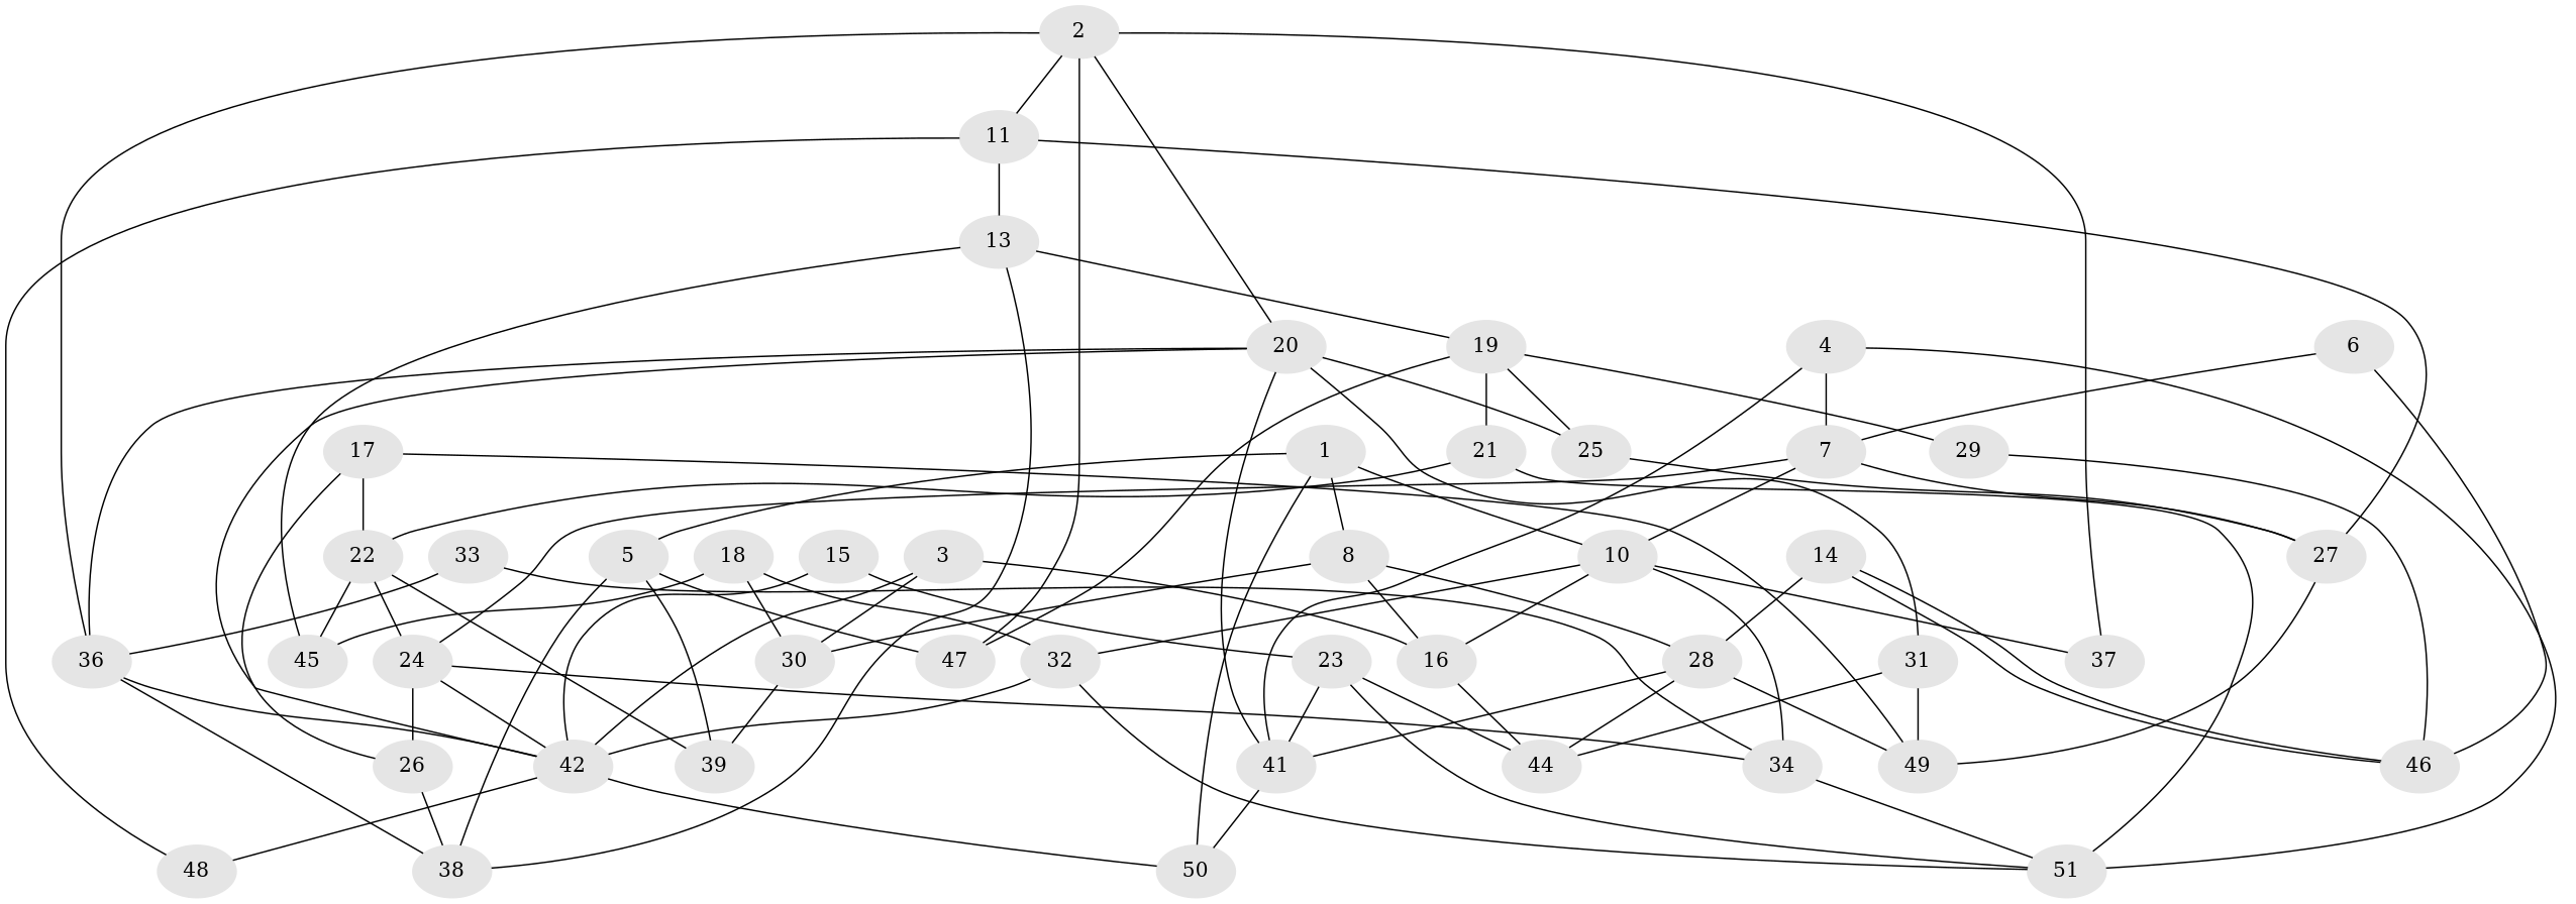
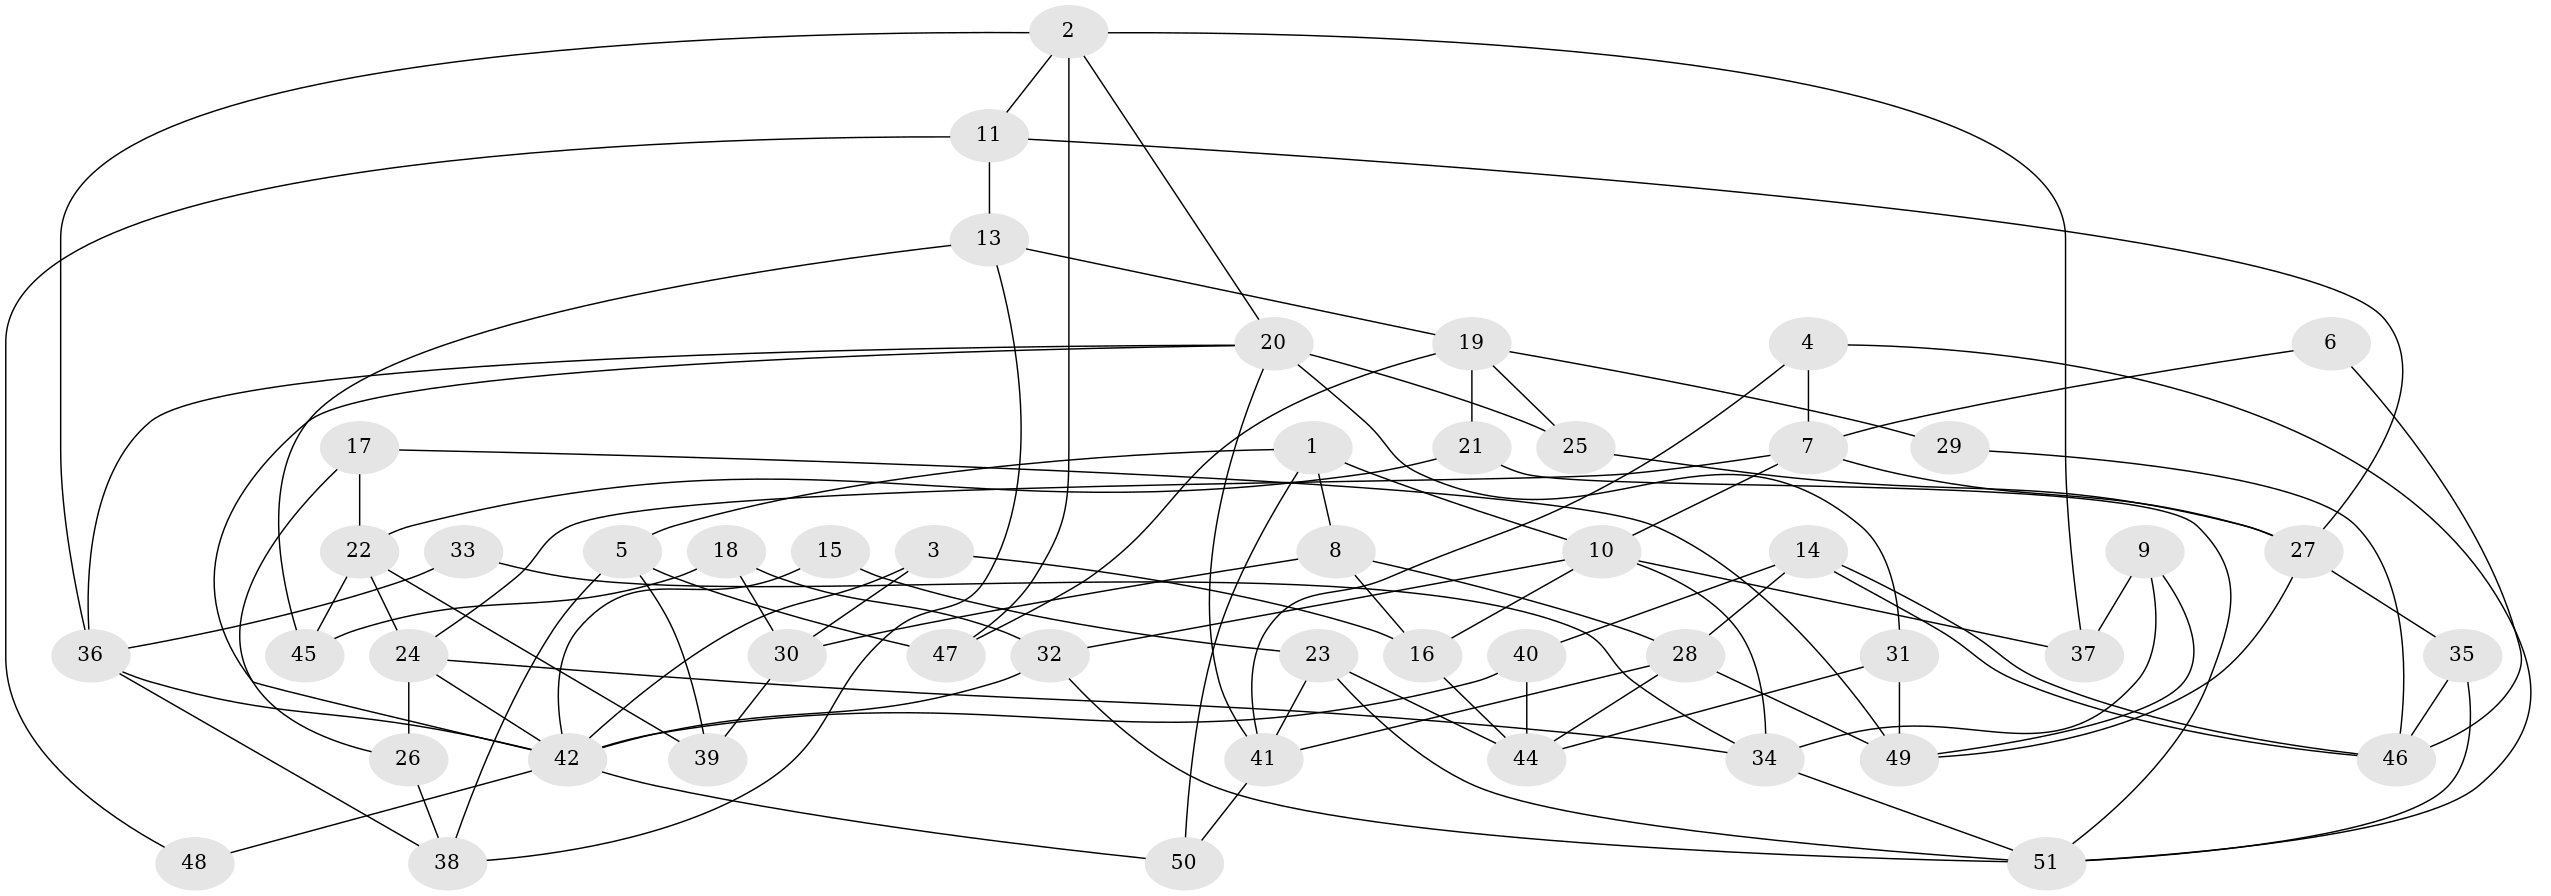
  graph {
    node [color=gray90 style=filled]
    1
    5
    8
    10
    50
    47
    38
    39
    16
    30
    28
    37
    34
    32
    2
    11
    20
    36
    27
    13
    48
    42
    41
    25
    31
    3
    44
    4
    7
    51
    24
    6
    46
    26
    49
+   35
+   9
    19
    45
    21
    22
    29
    14
+   40
    15
    23
    17
    18
    33
    1 -- 5
    1 -- 8
    1 -- 10
    1 -- 50
    5 -- 47
    5 -- 38
    5 -- 39
    8 -- 16
    8 -- 30
    8 -- 28
    10 -- 16
    10 -- 37
    10 -- 34
    10 -- 32
    16 -- 44
    30 -- 39
    28 -- 41
    28 -- 44
    28 -- 49
    34 -- 51
    32 -- 42
    32 -- 51
    2 -- 47
    2 -- 37
    2 -- 11
    2 -- 20
    2 -- 36
    11 -- 27
    11 -- 13
    11 -- 48
    20 -- 36
    20 -- 42
    20 -- 41
    20 -- 25
    20 -- 31
    36 -- 38
    36 -- 42
    27 -- 49
+   27 -- 35
    13 -- 38
    13 -- 19
    13 -- 45
    42 -- 50
    42 -- 48
    41 -- 50
    25 -- 27
    31 -- 44
    31 -- 49
    3 -- 16
    3 -- 30
    3 -- 42
    4 -- 41
    4 -- 7
    4 -- 51
    7 -- 10
    7 -- 27
    7 -- 24
    24 -- 34
    24 -- 42
    24 -- 26
    6 -- 7
    6 -- 46
    26 -- 38
+   35 -- 51
+   35 -- 46
+   9 -- 37
+   9 -- 34
+   9 -- 49
    19 -- 47
    19 -- 25
    19 -- 21
    19 -- 29
    21 -- 51
    21 -- 22
    22 -- 39
    22 -- 24
    22 -- 45
    29 -- 46
    14 -- 28
    14 -- 46
    14 -- 46
+   14 -- 40
+   40 -- 42
+   40 -- 44
    15 -- 42
    15 -- 23
    23 -- 41
    23 -- 44
    23 -- 51
    17 -- 26
    17 -- 49
    17 -- 22
    18 -- 30
    18 -- 32
    18 -- 45
    33 -- 34
    33 -- 36
  }
